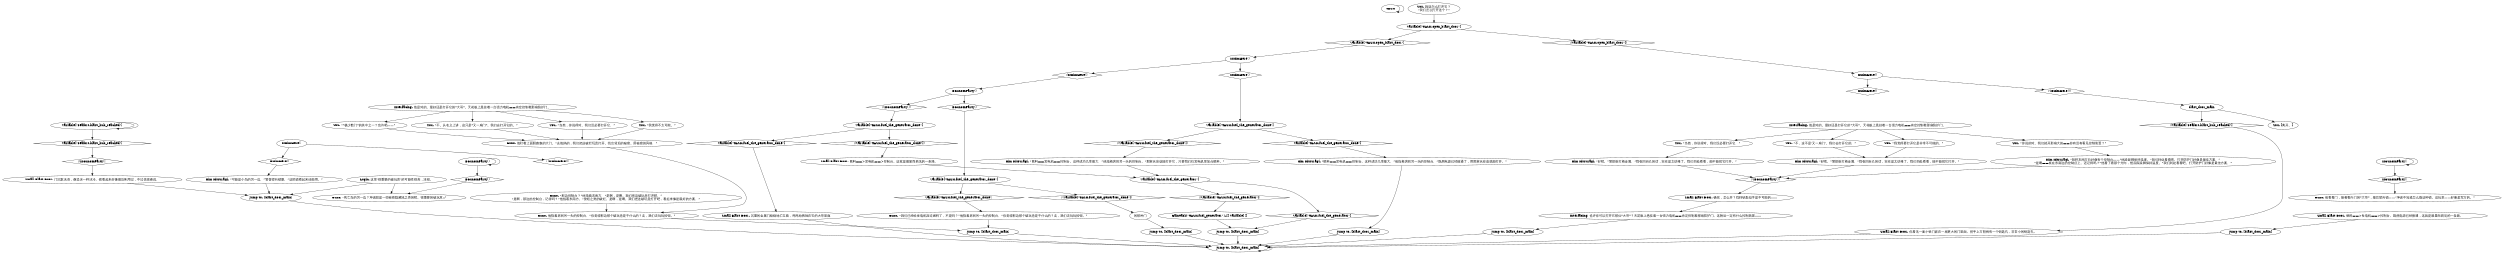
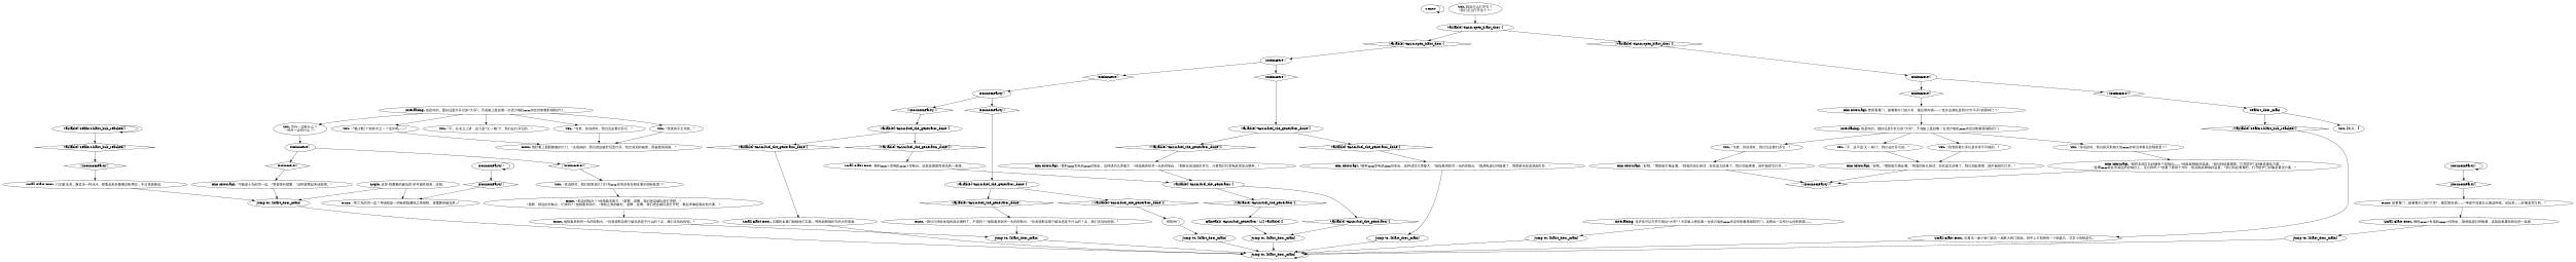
  digraph {
-   n1 [label=TASK]
+   n1 [label=START]
    n2 [label="的那种门"]
    n3 [label="Jump to: [blast_door_main]"]
    n4 [label="Jump to: [blast_door_main]"]
    n5 [label="Cuno: 他指着房间另一头的控制台。“你觉得那边那个破玩意是干什么的？走，我们去玩玩按钮。”"]
    n6 [label="Jump to: [blast_door_main]"]
-   n7 [label=blast_door_main]
+   n7 [label=seafort_door_main]
    n8 [label="!(Variable[\"seafort.blast_hub_reached\"])" shape=diamond]
    n9 [label="You: [离开。]"]
    n10 [label="Small Blast Door: 你看见一面小铁门嵌在一扇更大的门里面。把手上方照例有一个钥匙孔，非常小的钥匙孔。"]
    n11 [label="You: 我该怎么打开它？\n“我们怎么打开这个？”"]
    n12 [label="Variable[\"TASK.open_blast_door\"]"]
    n13 [label="IsCunoInParty()"]
    n14 [label="IsCunoInParty()" shape=diamond]
    n15 [label="Cuno: 他看看门，接着看向门的*大哥*，最后望向锁……“坤诺不知道怎么撬这种锁。这玩意……好像是军方的。”"]
    n16 [label="Small Blast Door: 燃料——>发电机——>控制台。既然电源已经接通，这就是最显而易见的一条路。"]
    n17 [label="!(IsCunoInParty())" shape=diamond]
-   n18 [label="Small Blast Door: 确实，怎么开？找到钥匙似乎是不可能的……"]
    n19 [label="Interfacing: 也许你可以打开它那位*大哥*？天花板上悬挂着一台强力电机——肯定控制着那扇防护门。这附近一定有什么控制装置……"]
    n20 [label="Variable[\"seafort.blast_hub_reached\"]"]
    n21 [label="Variable[\"seafort.blast_hub_reached\"]" shape=diamond]
    n22 [label="!(IsCunoInParty())" shape=diamond]
    n23 [label="Small Blast Door: 门沉默无语，像坚冰一样冰冷。锁看起来好像最近刚用过，不过也很难说。"]
+   n24 [label="You: 另外一边有什么？\n“另外一边有什么？”"]
    n25 [label="IsKimHere()"]
    n26 [label="IsKimHere()" shape=diamond]
    n27 [label="!(IsKimHere())" shape=diamond]
+   n28 [label="You: “你说得对。我们把那扇大门打开——你有没有在附近看到控制装置？”"]
    n29 [label="Cuno: “那边控制台？”他指着东南方。“是啊，是啊。我们把这破玩意打开吧。”\n“是啊，那边的控制台，记得吗？”他指着东南方。“按钮之类的破烂。是啊，是啊。我们把这破玩意打开吧，看起来像是最好的方案。”"]
    n30 [label="IsCunoInParty()"]
    n31 [label="IsCunoInParty()" shape=diamond]
    n32 [label="Cuno: “死亡岛的另一边？坤诺想是一些秘密隐藏地之类的吧。很重要的破玩意..”"]
    n33 [label="Jump to: [blast_door_main]"]
    n34 [label="Small Blast Door: 沉重的金属门稳稳地伫立着，死死地锈蚀在它的大哥里面。"]
    n35 [label="Jump to: [blast_door_main]"]
    n36 [label="Interfacing: 他是对的。最好还是打开它的*大哥*。天花板上悬挂着一台强力电机——肯定控制着那扇防护门。"]
    n37 [label="You: “我觉得不太可能。”"]
    n38 [label="You: “*极少数门*的其中之一？也许吧……”"]
    n39 [label="You: “不。从名义上讲，这只是*又一扇门*。我们会打开它的。”"]
    n40 [label="You: “当然，你说得对。我们没必要打开它。”"]
    n41 [label="Cuno: 他盯着上面阴森森的大门。“去他妈的，我们把这破烂玩意打开。找出背后的秘密。用秘密的风格。”"]
    n42 [label="Kim Kitsuragi: “可能是小岛的另一边。”警督望向锁眼。“这把锁看起来还能用。”"]
+   n43 [label="Kim Kitsuragi: 警督看看门，接着看向门的大哥，最后望向锁……“也许这扇也是我们*打不开*的那种门？”"]
    n44 [label="Interfacing: 他是对的。最好还是打开它的*大哥*。天花板上悬挂着一台强力电机——肯定控制着那扇防护门。"]
    n45 [label="You: “不，这不是‘又一扇门’。我们会打开它的。”"]
    n46 [label="You: “当然，你说得对。我们没必要打开它。”"]
    n47 [label="You: “你说的对。我们就开那扇大的——你有没有看见控制装置？”"]
    n48 [label="You: “我觉得要打开它是非常不可能的。”"]
    n49 [label="Kim Kitsuragi: “好吧。”警督敲打着金属。“我收回自己的话，实在是太幼稚了。我们四处看看，能不能把它打开。”"]
    n50 [label="Kim Kitsuragi: “好吧。”警督敲打着金属。“我收回自己的话，实在是太幼稚了。我们四处看看，能不能把它打开。”"]
    n51 [label="Kim Kitsuragi: “我想东南方向好像有个控制台……”他跺跺脚保持温度。“我们到处看看吧。打开防护门好像是最佳方案。”\n“是啊——就在东南边的控制台上。还记得吗？”他看了看那个方向，然后跺跺脚保持温度。“我们到处看看吧。打开防护门好像是最佳方案。”"]
    n52 [label="Jump to: [blast_door_main]"]
    n53 [label="Small Blast Door: 燃料——>发电机——>控制台。这就是最显而易见的一条路。"]
    n54 [label="Variable[\"TASK.fuel_the_generator\"]"]
    n55 [label="Variable[\"TASK.fuel_the_generator\"]" shape=diamond]
    n56 [label="!(Variable[\"TASK.fuel_the_generator\"])" shape=diamond]
    n57 [label="IsKimHere()"]
    n58 [label="IsKimHere()" shape=diamond]
    n59 [label="!(IsKimHere())" shape=diamond]
    n60 [label="Kim Kitsuragi: “燃料——发电机——控制台。这样成功几率最大。”他指着房间另一头的控制台。“既然电源已经接通了，用那家伙应该就能打开。”"]
    n61 [label="Jump to: [blast_door_main]"]
    n62 [label="Variable[\"TASK.open_blast_door\"]" shape=diamond]
    n63 [label="!(Variable[\"TASK.open_blast_door\"])" shape=diamond]
    n64 [label="IsKimHere()"]
    n65 [label="IsKimHere()" shape=diamond]
    n66 [label="!(IsKimHere())" shape=diamond]
    n67 [label="Variable[\"TASK.fuel_the_generator_done\"]"]
    n68 [label="IsCunoInParty()"]
    n69 [label="Variable[\"TASK.fuel_the_generator_done\"]" shape=diamond]
    n70 [label="!(Variable[\"TASK.fuel_the_generator_done\"])" shape=diamond]
    n71 [label="IsCunoInParty()" shape=diamond]
    n72 [label="!(IsCunoInParty())" shape=diamond]
    n73 [label="Cuno: “我们已经给发电机加过燃料了，不是吗？”他指着房间另一头的控制台。“你觉得那边那个破玩意是干什么的？走，我们去玩玩按钮。”"]
    n74 [label="Kim Kitsuragi: “燃料——发电机——控制台。这样成功几率最大。”他指着房间另一头的控制台。“那家伙应该能打开它，只要我们往发电机里加点燃料。”"]
    n75 [label="Jump to: [blast_door_main]"]
    n76 [label="GainTask(\"TASK.fuel_generator\")--[[ Variable[ ]]"]
    n77 [label="Variable[\"TASK.fuel_the_generator_done\"]"]
    n78 [label="Variable[\"TASK.fuel_the_generator_done\"]" shape=diamond]
    n79 [label="!(Variable[\"TASK.fuel_the_generator_done\"])" shape=diamond]
    n80 [label="Logic: 这里‘很重要的破玩意’的可能性很高，没错。"]
    n81 [label="Variable[\"TASK.fuel_the_generator_done\"]"]
    n82 [label="Variable[\"TASK.fuel_the_generator_done\"]" shape=diamond]
    n83 [label="!(Variable[\"TASK.fuel_the_generator_done\"])" shape=diamond]
    n1 -> n1
    n2 -> n3
    n3 -> n4
    n4 -> n4
    n5 -> n6
    n6 -> n4
    n7 -> n8
    n7 -> n9
    n8 -> n10
    n10 -> n4
    n11 -> n12
    n12 -> n62
    n12 -> n63
    n13 -> n13
    n13 -> n14
    n14 -> n15
+   n15 -> n16
    n16 -> n35
-   n17 -> n18
-   n18 -> n19
    n19 -> n61
    n20 -> n20
    n20 -> n21
    n21 -> n22
    n22 -> n23
    n23 -> n33
+   n24 -> n25
    n25 -> n26
    n25 -> n27
    n26 -> n42
+   n27 -> n28
+   n28 -> n29
    n29 -> n5
    n30 -> n30
    n30 -> n31
    n31 -> n32
    n33 -> n4
    n34 -> n4
    n35 -> n4
+   n36 -> n24
    n36 -> n37
    n36 -> n38
    n36 -> n39
    n36 -> n40
    n37 -> n41
    n38 -> n41
-   n39 -> n41
    n40 -> n41
-   n41 -> n5
    n42 -> n33
+   n43 -> n44
    n44 -> n45
    n44 -> n46
    n44 -> n47
    n44 -> n48
    n45 -> n49
    n46 -> n50
    n47 -> n51
    n48 -> n49
    n49 -> n17
    n50 -> n17
    n51 -> n17
    n52 -> n4
    n53 -> n54
    n54 -> n55
    n54 -> n56
    n55 -> n75
    n56 -> n76
    n57 -> n58
    n57 -> n59
+   n58 -> n43
    n59 -> n7
    n60 -> n52
    n61 -> n4
    n62 -> n64
    n63 -> n57
    n64 -> n65
    n64 -> n66
    n65 -> n67
    n66 -> n68
    n67 -> n69
    n67 -> n70
    n68 -> n71
    n68 -> n72
    n69 -> n60
    n70 -> n74
    n71 -> n77
    n72 -> n81
    n73 -> n6
    n74 -> n54
    n75 -> n4
    n76 -> n75
    n77 -> n78
    n77 -> n79
    n78 -> n73
    n79 -> n2
    n80 -> n32
    n80 -> n33
    n81 -> n82
    n81 -> n83
    n82 -> n34
    n83 -> n53
  }
